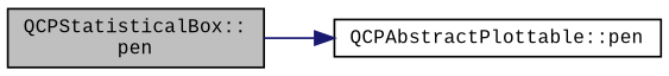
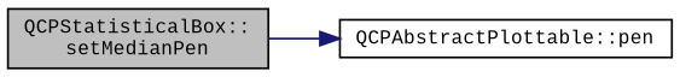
  digraph {
    rankdir=LR
    fontname="Liberation Mono"
    node [color=black fontname="Liberation Mono" fontsize=10 shape=record style=filled]
-   n1 [fillcolor=grey75 fontcolor=black height=0.2 label="QCPStatisticalBox::\lpen" width=0.4]
+   n1 [fillcolor=grey75 fontcolor=black height=0.2 label="QCPStatisticalBox::\lsetMedianPen" width=0.4]
    n2 [fillcolor=white height=0.2 label="QCPAbstractPlottable::pen" width=0.4]
    n1 -> n2 [color=midnightblue fontname="Liberation Mono" fontsize=10 labelfontname=Helvetica labelfontsize=10 style=solid]
  }
